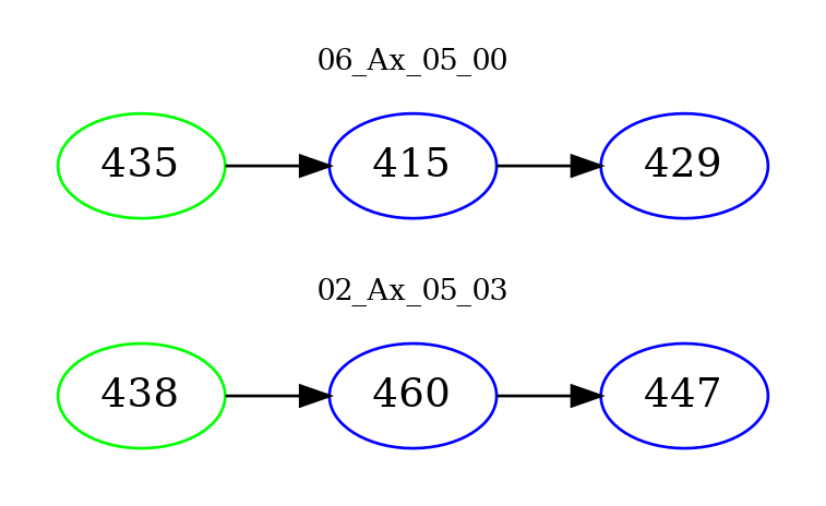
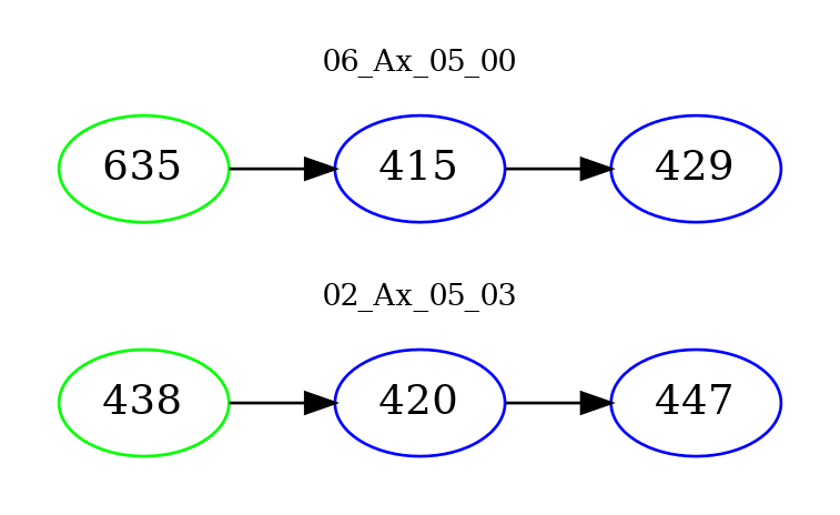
  digraph {
    rankdir=LR
    node [color=blue]
    edge [color=black]
    n1 [color=green label=438]
-   n2 [label=460]
+   n2 [label=420]
    n3 [label=447]
-   n4 [color=green label=435]
+   n4 [color=green label=635]
    n5 [label=415]
    n6 [label=429]
    subgraph cluster_1 {
      color=white
      fontsize=10
      label="02_Ax_05_03"
      n1
      n2
      n3
    }
    subgraph cluster_2 {
      color=white
      fontsize=10
      label="06_Ax_05_00"
      n4
      n5
      n6
    }
    n1 -> n2
    n2 -> n3
    n4 -> n5
    n5 -> n6
  }
